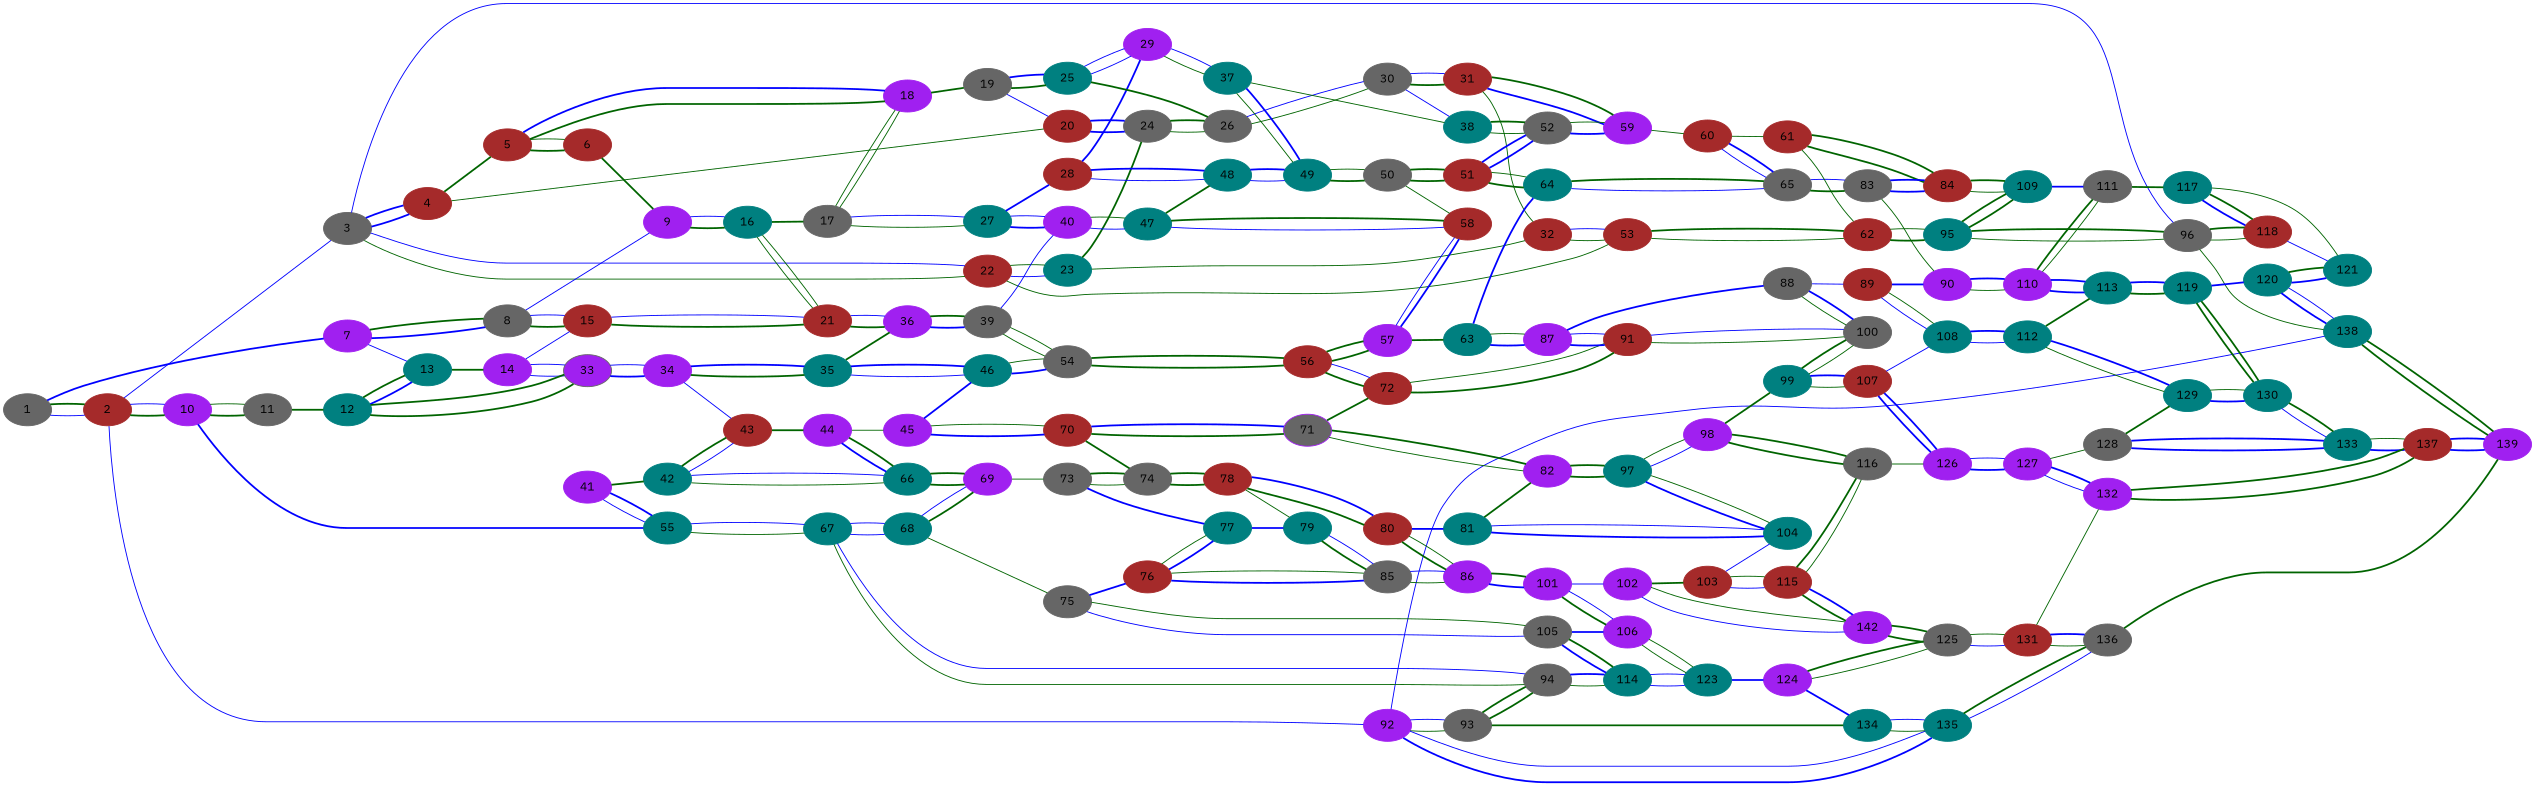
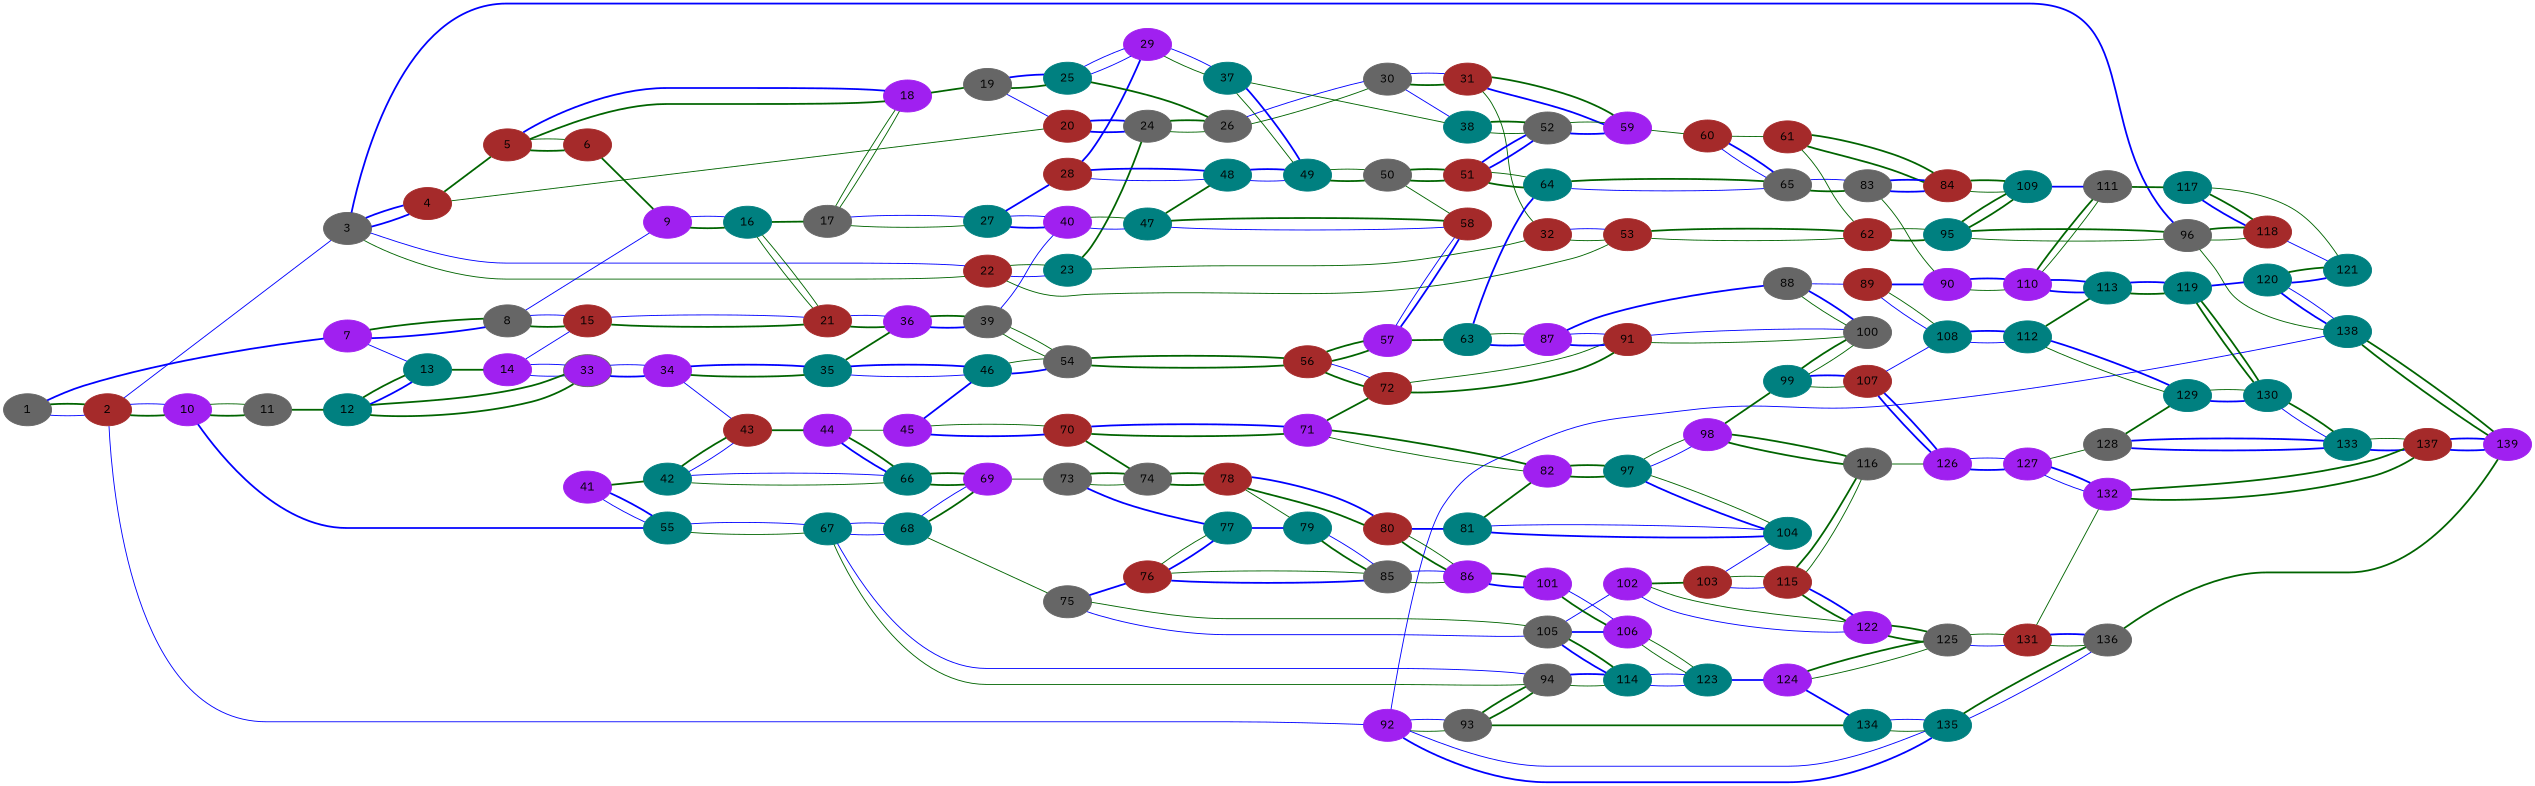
  graph {
    fontname="IBM Plex Sans"
    rankdir=LR
    node [color=teal fontname="IBM Plex Sans" style=filled]
    edge [color=darkgreen fontname="IBM Plex Sans" style=bold]
    1 [color=gray40]
    2 [color=brown]
    7 [color=purple]
    3 [color=gray40]
    10 [color=purple]
    92 [color=purple]
    8 [color=gray40]
    13
    4 [color=brown]
    22 [color=brown]
    96 [color=gray40]
    11 [color=gray40]
    55
    93 [color=gray40]
    135
    138
    5 [color=brown]
    20 [color=brown]
    23
    53 [color=brown]
    118 [color=brown]
    6 [color=brown]
    18 [color=purple]
    24 [color=gray40]
    9 [color=purple]
    19 [color=gray40]
    16
    15 [color=brown]
    14 [color=purple]
    21 [color=brown]
    17 [color=gray40]
    12
    67
    33 [color=gray40 fillcolor=purple]
    41 [color=purple]
    42
    34 [color=purple]
    36 [color=purple]
    27
    28 [color=brown]
    40 [color=purple]
    25
    26 [color=gray40]
    29 [color=purple]
    39 [color=gray40]
    32 [color=brown]
    62 [color=brown]
    30 [color=gray40]
    37
    31 [color=brown]
    38
    48
    47
    49
    59 [color=purple]
    52 [color=gray40]
    60 [color=brown]
    35
    43 [color=brown]
    46
    44 [color=purple]
    54 [color=gray40]
    50 [color=gray40]
    56 [color=brown]
    58 [color=brown]
    66
    69 [color=purple]
    45 [color=purple]
    70 [color=brown]
-   71 [color=purple fillcolor=gray40]
+   71 [color=purple]
    74 [color=gray40]
    51 [color=brown]
    64
    65 [color=gray40]
    95
    57 [color=purple]
    72 [color=brown]
    68
    94 [color=gray40]
    63
    91 [color=brown]
    87 [color=purple]
    61 [color=brown]
    84 [color=brown]
    83 [color=gray40]
    109
    88 [color=gray40]
    90 [color=purple]
    73 [color=gray40]
    75 [color=gray40]
    114
    76 [color=brown]
    105 [color=gray40]
    77
    82 [color=purple]
    78 [color=brown]
    97
    100 [color=gray40]
    79
    80 [color=brown]
    85 [color=gray40]
    106 [color=purple]
    86 [color=purple]
    81
    104
    101 [color=purple]
    98 [color=purple]
    110 [color=purple]
    111 [color=gray40]
    102 [color=purple]
    89 [color=brown]
    108
    112
    113
    134
    136 [color=gray40]
    139 [color=purple]
    123
    121
    99
    116 [color=gray40]
    107 [color=brown]
    126 [color=purple]
    103 [color=brown]
-   122 [color=purple label=142]
+   122 [color=purple]
    115 [color=brown]
    125 [color=gray40]
    124 [color=purple]
    127 [color=purple]
    129
    117
    119
    130
    120
    133
    131 [color=brown]
    132 [color=purple]
    128 [color=gray40]
    137 [color=brown]
    1 -- 2 [color=blue style=solid]
    1 -- 2
    1 -- 7 [color=blue]
    2 -- 3 [color=blue style=solid]
    2 -- 10
    2 -- 10 [color=blue style=solid]
    2 -- 92 [color=blue style=solid]
    7 -- 8 [color=blue]
    7 -- 8
    7 -- 13 [color=blue style=solid]
    3 -- 4 [color=blue]
    3 -- 4 [color=blue]
    3 -- 22 [style=solid]
    3 -- 22 [color=blue style=solid]
-   3 -- 96 [color=blue style=solid]
+   3 -- 96 [color=blue]
    10 -- 11
    10 -- 11 [style=solid]
    10 -- 55 [color=blue]
    92 -- 93 [style=solid]
    92 -- 93 [color=blue style=solid]
    92 -- 135 [color=blue]
    92 -- 135 [color=blue style=solid]
    92 -- 138 [color=blue style=solid]
    8 -- 9 [color=blue style=solid]
    8 -- 15
    8 -- 15 [color=blue style=solid]
    13 -- 14
    4 -- 5
    4 -- 20 [style=solid]
    22 -- 23 [color=blue style=solid]
    22 -- 23 [style=solid]
    22 -- 53 [style=solid]
    96 -- 138 [style=solid]
    96 -- 118 [style=solid]
    96 -- 118
    11 -- 12
    55 -- 67 [style=solid]
    55 -- 67 [color=blue style=solid]
    93 -- 94
    93 -- 94
    93 -- 134
    135 -- 136 [color=blue style=solid]
    135 -- 136
    138 -- 139
    138 -- 139
    5 -- 6
    5 -- 6 [style=solid]
    5 -- 18
    5 -- 18 [color=blue]
    20 -- 24 [color=blue]
    20 -- 24 [color=blue]
    23 -- 24
    23 -- 32 [style=solid]
    53 -- 62 [style=solid]
    53 -- 62
    118 -- 121 [color=blue style=solid]
    6 -- 9
    18 -- 19
    24 -- 26 [style=solid]
    24 -- 26
    9 -- 16
    9 -- 16 [color=blue style=solid]
    19 -- 20 [color=blue style=solid]
    19 -- 25
    19 -- 25 [color=blue]
    16 -- 21 [style=solid]
    16 -- 21 [style=solid]
    16 -- 17
    15 -- 21
    15 -- 21 [color=blue style=solid]
    14 -- 15 [color=blue style=solid]
    14 -- 33 [color=blue style=solid]
    14 -- 33 [color=blue style=solid]
    21 -- 36
    21 -- 36 [color=blue style=solid]
    17 -- 18 [style=solid]
    17 -- 18 [style=solid]
    17 -- 27 [style=solid]
    17 -- 27 [color=blue style=solid]
    12 -- 13 [color=blue]
    12 -- 13
    12 -- 33
    12 -- 33
    67 -- 68 [color=blue style=solid]
    67 -- 68 [color=blue style=solid]
    67 -- 94 [style=solid]
    67 -- 94 [color=blue style=solid]
    33 -- 34 [color=blue]
    33 -- 34 [color=blue style=solid]
    41 -- 55 [color=blue style=solid]
    41 -- 55 [color=blue]
    41 -- 42
    42 -- 43 [color=blue style=solid]
    42 -- 43
    42 -- 66 [style=solid]
    42 -- 66 [color=blue style=solid]
    34 -- 35
    34 -- 35 [color=blue]
    34 -- 43 [color=blue style=solid]
    36 -- 39 [color=blue]
    36 -- 39
    27 -- 28 [color=blue]
    27 -- 40 [color=blue]
    27 -- 40 [color=blue style=solid]
    28 -- 29 [color=blue]
    28 -- 48 [color=blue style=solid]
    28 -- 48 [color=blue]
    40 -- 47 [color=blue style=solid]
    40 -- 47 [style=solid]
    25 -- 26
    25 -- 29 [color=blue style=solid]
    25 -- 29 [color=blue style=solid]
    26 -- 30 [style=solid]
    26 -- 30 [color=blue style=solid]
    29 -- 37 [style=solid]
    29 -- 37 [color=blue style=solid]
    39 -- 40 [color=blue style=solid]
    39 -- 54 [style=solid]
    39 -- 54 [style=solid]
    32 -- 53 [style=solid]
    32 -- 53 [color=blue style=solid]
    62 -- 95
    62 -- 95 [style=solid]
    30 -- 31
    30 -- 31 [color=blue style=solid]
    30 -- 38 [color=blue style=solid]
    37 -- 38 [style=solid]
    37 -- 49 [style=solid]
    37 -- 49 [color=blue]
    31 -- 32 [style=solid]
    31 -- 59 [color=blue]
    31 -- 59
    38 -- 52 [style=solid]
    38 -- 52
    48 -- 49 [color=blue style=solid]
    48 -- 49 [color=blue]
    47 -- 48
    47 -- 58 [color=blue style=solid]
    47 -- 58
    49 -- 50
    49 -- 50 [style=solid]
    59 -- 60 [style=solid]
    52 -- 59 [color=blue]
    52 -- 59 [style=solid]
    60 -- 65 [color=blue style=solid]
    60 -- 65 [color=blue]
    60 -- 61 [style=solid]
    35 -- 36
    35 -- 46 [color=blue style=solid]
    35 -- 46 [color=blue]
    43 -- 44
    46 -- 54 [color=blue]
    46 -- 54 [style=solid]
    44 -- 66 [color=blue]
    44 -- 66
    44 -- 45 [style=solid]
    54 -- 56
    54 -- 56
    50 -- 58 [style=solid]
    50 -- 51
    50 -- 51
    56 -- 57
    56 -- 57
    56 -- 72
    56 -- 72 [color=blue style=solid]
    66 -- 69
    66 -- 69
    69 -- 73 [style=solid]
    45 -- 46 [color=blue]
    45 -- 70 [color=blue]
    45 -- 70 [style=solid]
    70 -- 71
    70 -- 71 [color=blue]
    70 -- 74
    71 -- 72
    71 -- 82 [style=solid]
    71 -- 82
    74 -- 78
    74 -- 78
    51 -- 52 [color=blue]
    51 -- 52 [color=blue]
    51 -- 64
    51 -- 64 [style=solid]
    64 -- 65 [color=blue style=solid]
    64 -- 65
    65 -- 83
    65 -- 83 [color=blue style=solid]
    95 -- 96 [style=solid]
    95 -- 96
    95 -- 109
    95 -- 109
    57 -- 58 [color=blue]
    57 -- 58 [color=blue style=solid]
    57 -- 63
    72 -- 91
    72 -- 91 [style=solid]
    68 -- 69
    68 -- 69 [color=blue style=solid]
    68 -- 75 [style=solid]
    94 -- 114 [style=solid]
    94 -- 114 [color=blue]
    63 -- 64 [color=blue]
    63 -- 87 [color=blue]
    63 -- 87 [style=solid]
    91 -- 100 [style=solid]
    91 -- 100 [color=blue style=solid]
    87 -- 91 [color=blue]
    87 -- 91 [color=blue style=solid]
    87 -- 88 [color=blue]
    61 -- 62 [style=solid]
    61 -- 84
    61 -- 84
    84 -- 109 [style=solid]
    84 -- 109
    83 -- 84 [color=blue]
    83 -- 84 [color=blue]
    83 -- 90 [style=solid]
    109 -- 111 [color=blue]
    88 -- 100 [style=solid]
    88 -- 100 [color=blue]
    88 -- 89 [color=blue style=solid]
    90 -- 110 [style=solid]
    90 -- 110 [color=blue]
    73 -- 74 [style=solid]
    73 -- 74
    73 -- 77 [color=blue]
    75 -- 76 [color=blue]
    75 -- 105 [color=blue style=solid]
    75 -- 105 [style=solid]
    114 -- 123 [color=blue style=solid]
    114 -- 123 [color=blue style=solid]
    76 -- 77 [color=blue]
    76 -- 77 [style=solid]
    76 -- 85 [color=blue]
    76 -- 85 [style=solid]
    105 -- 114 [color=blue]
    105 -- 114
    105 -- 106 [color=blue]
    77 -- 79 [color=blue]
    82 -- 97
    82 -- 97
    78 -- 79 [style=solid]
    78 -- 80
    78 -- 80 [color=blue]
    97 -- 104 [color=blue]
    97 -- 104 [style=solid]
    97 -- 98 [color=blue style=solid]
    97 -- 98 [style=solid]
    79 -- 85
    79 -- 85 [color=blue style=solid]
    80 -- 86
    80 -- 86 [style=solid]
    80 -- 81 [color=blue]
    85 -- 86 [style=solid]
    85 -- 86 [color=blue style=solid]
    106 -- 123 [style=solid]
    106 -- 123 [style=solid]
    86 -- 101 [color=blue]
    86 -- 101
    81 -- 82
    81 -- 104 [color=blue]
    81 -- 104 [color=blue style=solid]
    101 -- 106
    101 -- 106 [color=blue style=solid]
-   101 -- 102 [color=blue style=solid]
+   105 -- 102 [color=blue style=solid]
    98 -- 99
    98 -- 116
    98 -- 116
    110 -- 111 [style=solid]
    110 -- 111
    110 -- 113 [color=blue]
    110 -- 113 [color=blue]
    111 -- 117
    102 -- 103
    102 -- 122 [color=blue style=solid]
    102 -- 122 [style=solid]
    89 -- 90 [color=blue]
    89 -- 108 [color=blue style=solid]
    89 -- 108 [style=solid]
    108 -- 112 [color=blue style=solid]
    108 -- 112 [color=blue]
    112 -- 113
    112 -- 129 [style=solid]
    112 -- 129 [color=blue]
    113 -- 119
    113 -- 119 [color=blue]
    134 -- 135 [style=solid]
    134 -- 135 [color=blue style=solid]
    136 -- 139
    123 -- 124 [color=blue]
    99 -- 100 [style=solid]
    99 -- 100
    99 -- 107 [style=solid]
    99 -- 107 [color=blue]
    116 -- 126 [style=solid]
    107 -- 108 [color=blue style=solid]
    107 -- 126 [color=blue]
    107 -- 126 [color=blue]
    126 -- 127 [color=blue]
    126 -- 127 [color=blue style=solid]
    103 -- 104 [color=blue style=solid]
    103 -- 115 [color=blue style=solid]
    103 -- 115 [style=solid]
    122 -- 125
    122 -- 125
    115 -- 116 [style=solid]
    115 -- 116
    115 -- 122
    115 -- 122 [color=blue]
    125 -- 131 [color=blue style=solid]
    125 -- 131 [style=solid]
    124 -- 134 [color=blue]
    124 -- 125 [style=solid]
    124 -- 125
    127 -- 132 [color=blue style=solid]
    127 -- 132 [color=blue]
    127 -- 128 [style=solid]
    129 -- 130 [color=blue]
    129 -- 130 [style=solid]
    117 -- 118 [color=blue]
    117 -- 118
    117 -- 121 [style=solid]
    119 -- 130
    119 -- 130
    119 -- 120 [color=blue]
    130 -- 133 [color=blue style=solid]
    130 -- 133
    120 -- 138 [color=blue]
    120 -- 138 [color=blue style=solid]
    120 -- 121 [color=blue]
    120 -- 121
    133 -- 137 [color=blue]
    133 -- 137 [style=solid]
    131 -- 136 [style=solid]
    131 -- 136 [color=blue]
    131 -- 132 [style=solid]
    132 -- 137
    132 -- 137
    128 -- 129
    128 -- 133 [color=blue]
    128 -- 133 [color=blue]
    137 -- 139 [color=blue]
    137 -- 139 [color=blue]
  }
